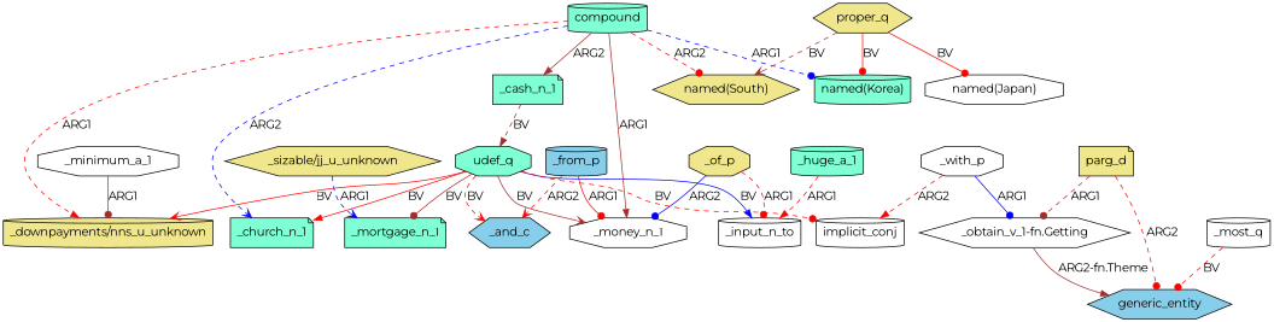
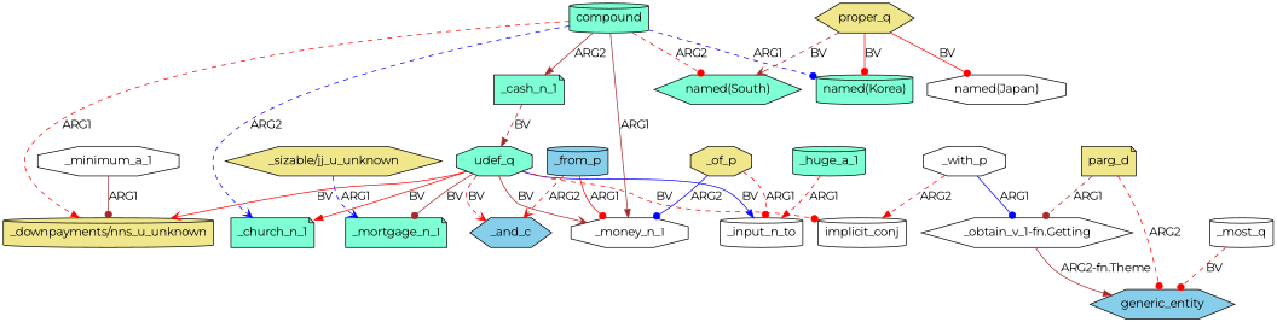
  digraph {
    fontname=Montserrat
    node [fillcolor=white fontname=Montserrat shape=cylinder style=filled]
    edge [arrowhead=dot color=red fontname=Montserrat style=dashed]
    udef_q [fillcolor=aquamarine shape=octagon]
    "_downpayments/nns_u_unknown" [fillcolor=khaki]
    _input_n_to
    _money_n_1 [shape=octagon]
    _mortgage_n_1 [fillcolor=aquamarine shape=note]
    _church_n_1 [fillcolor=aquamarine shape=note]
    implicit_conj
    _and_c [fillcolor=skyblue shape=hexagon]
    _cash_n_1 [fillcolor=aquamarine shape=note]
    _with_p [shape=octagon]
    "_obtain_v_1-fn.Getting" [shape=hexagon]
    generic_entity [fillcolor=skyblue shape=hexagon]
    parg_d [fillcolor=khaki shape=note]
    compound [fillcolor=aquamarine]
-   "named(South)" [fillcolor=khaki shape=hexagon]
+   "named(South)" [fillcolor=aquamarine shape=hexagon]
    "named(Korea)" [fillcolor=aquamarine]
    _of_p [fillcolor=khaki shape=octagon]
    _minimum_a_1 [shape=octagon]
    "_sizable/jj_u_unknown" [fillcolor=khaki shape=hexagon]
    proper_q [fillcolor=khaki shape=hexagon]
    "named(Japan)" [shape=octagon]
    _from_p [fillcolor=skyblue]
    _huge_a_1 [fillcolor=aquamarine]
    _most_q
    udef_q -> "_downpayments/nns_u_unknown" [arrowhead=vee label=BV style=solid]
    udef_q -> _input_n_to [arrowhead=normal color=blue label=BV style=solid]
    udef_q -> _money_n_1 [arrowhead=vee color=brown label=BV style=solid]
    udef_q -> _mortgage_n_1 [color=brown label=BV style=solid]
    udef_q -> _church_n_1 [arrowhead=normal label=BV style=solid]
    udef_q -> implicit_conj [label=BV]
    udef_q -> _and_c [arrowhead=vee label=BV]
    _cash_n_1 -> udef_q [arrowhead=normal color=brown label=BV]
    _with_p -> implicit_conj [arrowhead=normal label=ARG2]
    _with_p -> "_obtain_v_1-fn.Getting" [color=blue label=ARG1 style=solid]
    "_obtain_v_1-fn.Getting" -> generic_entity [arrowhead=normal color=brown label="ARG2-fn.Theme" style=solid]
    parg_d -> "_obtain_v_1-fn.Getting" [color=brown label=ARG1]
    parg_d -> generic_entity [label=ARG2]
    compound -> "_downpayments/nns_u_unknown" [arrowhead=normal label=ARG1]
    compound -> _money_n_1 [arrowhead=normal color=brown label=ARG1 style=solid]
    compound -> _church_n_1 [arrowhead=vee color=blue label=ARG2]
    compound -> _cash_n_1 [arrowhead=normal color=brown label=ARG2 style=solid]
    compound -> "named(South)" [label=ARG2]
    compound -> "named(Korea)" [color=blue label=ARG1]
    _of_p -> _input_n_to [label=ARG1]
    _of_p -> _money_n_1 [color=blue label=ARG2 style=solid]
    _minimum_a_1 -> "_downpayments/nns_u_unknown" [color=brown label=ARG1 style=solid]
    "_sizable/jj_u_unknown" -> _mortgage_n_1 [arrowhead=vee color=blue label=ARG1]
    proper_q -> "named(South)" [arrowhead=vee color=brown label=BV]
    proper_q -> "named(Korea)" [label=BV style=solid]
    proper_q -> "named(Japan)" [label=BV style=solid]
    _from_p -> _money_n_1 [label=ARG1 style=solid]
    _from_p -> _and_c [arrowhead=vee label=ARG2]
    _huge_a_1 -> _input_n_to [arrowhead=normal label=ARG1]
    _most_q -> generic_entity [label=BV]
  }
